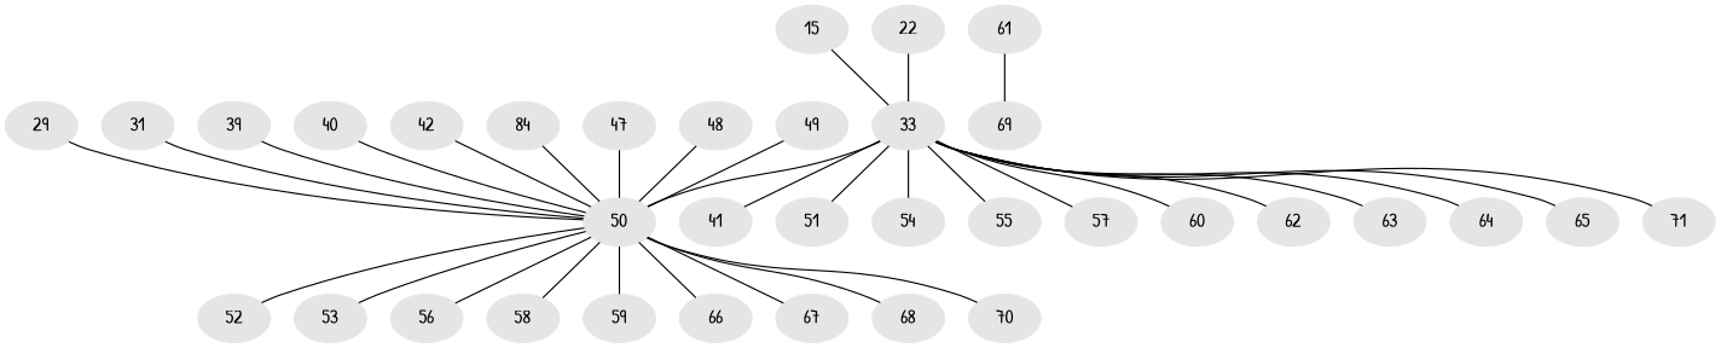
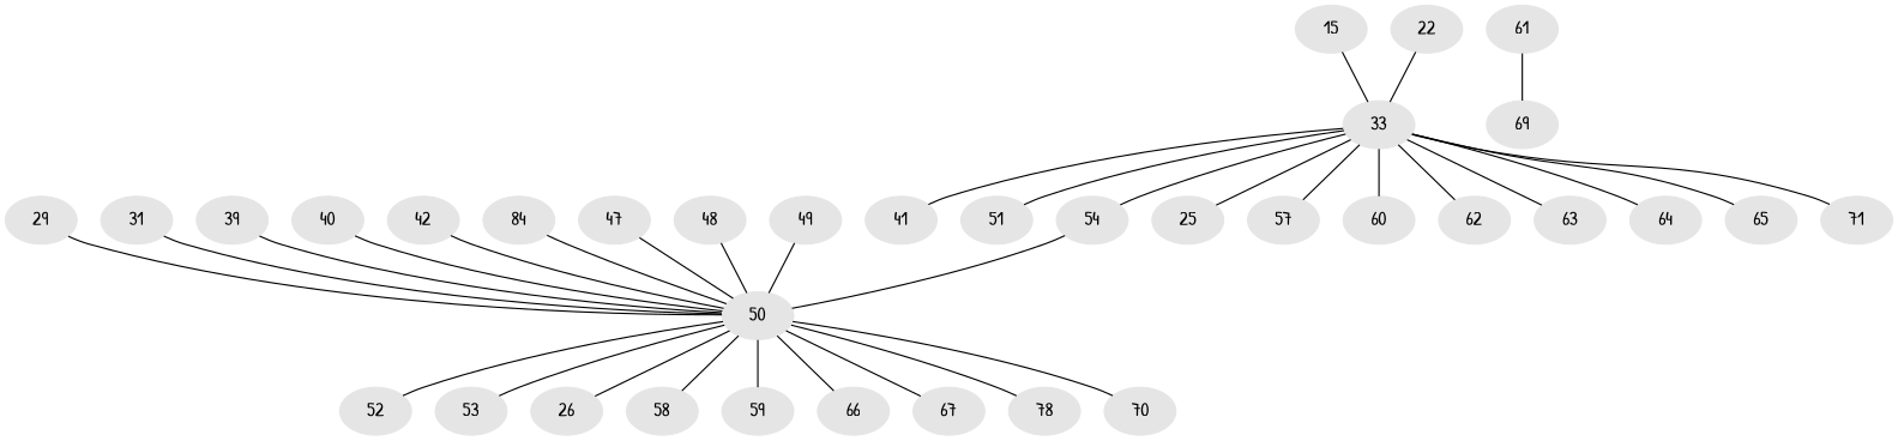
  graph {
    fontname="Patrick Hand"
    node [color=gray90 fontname="Patrick Hand" style=filled]
    edge [fontname="Patrick Hand"]
    33 [super="+11+30+24+13"]
    50 [super="+10+21+35+46+4+8+18+20+25"]
    41
    51
    54
-   55
+   55 [label=25]
    57
    60
    62 [super="+17"]
    63 [super="+38"]
    64
    65
    71 [super="+27"]
    15
    22
    52 [super="+28"]
    53
-   56 [super="+45"]
+   56 [super="+45" label=26]
    58
    59
    66 [super="+26"]
    67
-   68
+   68 [label=78]
    70
    29
    31
    69 [super="+32+34+36+43"]
    61
    39
    40
    42
    n32 [label=84]
    47
    48
    49
-   33 -- 50 [weight=8]
+   54 -- 50 [weight=8]
    33 -- 41
    33 -- 51
    33 -- 54
    33 -- 55
    33 -- 57
    33 -- 60
    33 -- 62
    33 -- 63
    33 -- 64
    33 -- 65
    33 -- 71
    50 -- 52
    50 -- 53
    50 -- 56
    50 -- 58
    50 -- 59
    50 -- 66
    50 -- 67
    50 -- 68
    50 -- 70
    15 -- 33
    22 -- 33
    29 -- 50
    31 -- 50
    61 -- 69
    39 -- 50
    40 -- 50
    42 -- 50
    n32 -- 50
    47 -- 50 [weight=2]
    48 -- 50
    49 -- 50
  }
